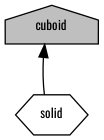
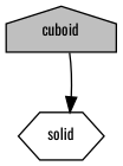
  digraph {
    fontname=Oswald
    node [color=black fontname=Oswald fontsize=10 style=filled]
    n1 [fillcolor=grey75 fontcolor=black height=0.2 label=cuboid shape=house width=0.4]
    n2 [fillcolor=white height=0.2 label=solid shape=hexagon width=0.4]
-   n1 -> n2 [color=black dir=back fontname=Oswald fontsize=10 labelfontname=Helvetica labelfontsize=10 style=solid]
+   n2 -> n1 [color=black dir=back fontname=Oswald fontsize=10 labelfontname=Helvetica labelfontsize=10 style=solid]
  }
